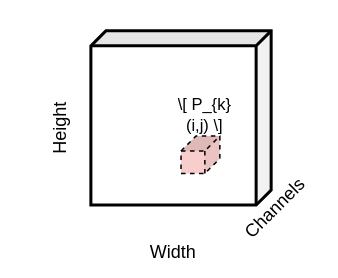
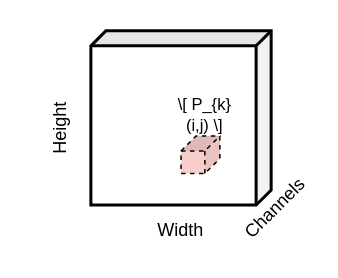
  <mxCell id="0" />
  <mxCell id="1" parent="0" />
  <mxCell id="2" value="" style="shape=cube;whiteSpace=wrap;html=1;boundedLbl=1;backgroundOutline=1;darkOpacity=0.05;darkOpacity2=0.1;fillColor=none;direction=south;size=10;strokeWidth=2;" parent="1" vertex="1"><mxGeometry x="60" y="20" width="120" height="116" as="geometry" /></mxCell>
- <mxCell id="3" value="Width" style="text;html=1;strokeColor=none;fillColor=none;align=center;verticalAlign=middle;whiteSpace=wrap;rounded=0;" parent="1" vertex="1"><mxGeometry x="95" y="158" width="40" height="20" as="geometry" /></mxCell>
+ <mxCell id="3" value="Width" style="text;html=1;strokeColor=none;fillColor=none;align=center;verticalAlign=middle;whiteSpace=wrap;rounded=0;" parent="1" vertex="1"><mxGeometry x="100" y="143" width="40" height="20" as="geometry" /></mxCell>
  <mxCell id="4" value="Height" style="text;html=1;strokeColor=none;fillColor=none;align=center;verticalAlign=middle;whiteSpace=wrap;rounded=0;rotation=270;" parent="1" vertex="1"><mxGeometry x="20" y="75" width="40" height="20" as="geometry" /></mxCell>
  <mxCell id="5" value="Channels" style="text;html=1;strokeColor=none;fillColor=none;align=center;verticalAlign=middle;whiteSpace=wrap;rounded=0;rotation=-45;" parent="1" vertex="1"><mxGeometry x="163" y="138" width="40" as="geometry" /></mxCell>
  <mxCell id="6" value="" style="shape=cube;whiteSpace=wrap;html=1;boundedLbl=1;backgroundOutline=1;darkOpacity=0.05;darkOpacity2=0.1;fillColor=#f8cecc;direction=south;size=10;dashed=1;strokeColor=default;strokeWidth=1;" parent="1" vertex="1"><mxGeometry x="120" y="90" width="25.86" height="25" as="geometry" /></mxCell>
  <mxCell id="7" value="\[ P_{k}(i,j) \]" style="text;html=1;strokeColor=none;fillColor=none;align=center;verticalAlign=middle;whiteSpace=wrap;rounded=0;dashed=1;fontSize=11;" parent="1" vertex="1"><mxGeometry x="115.93" y="66" width="40" height="20" as="geometry" /></mxCell>
